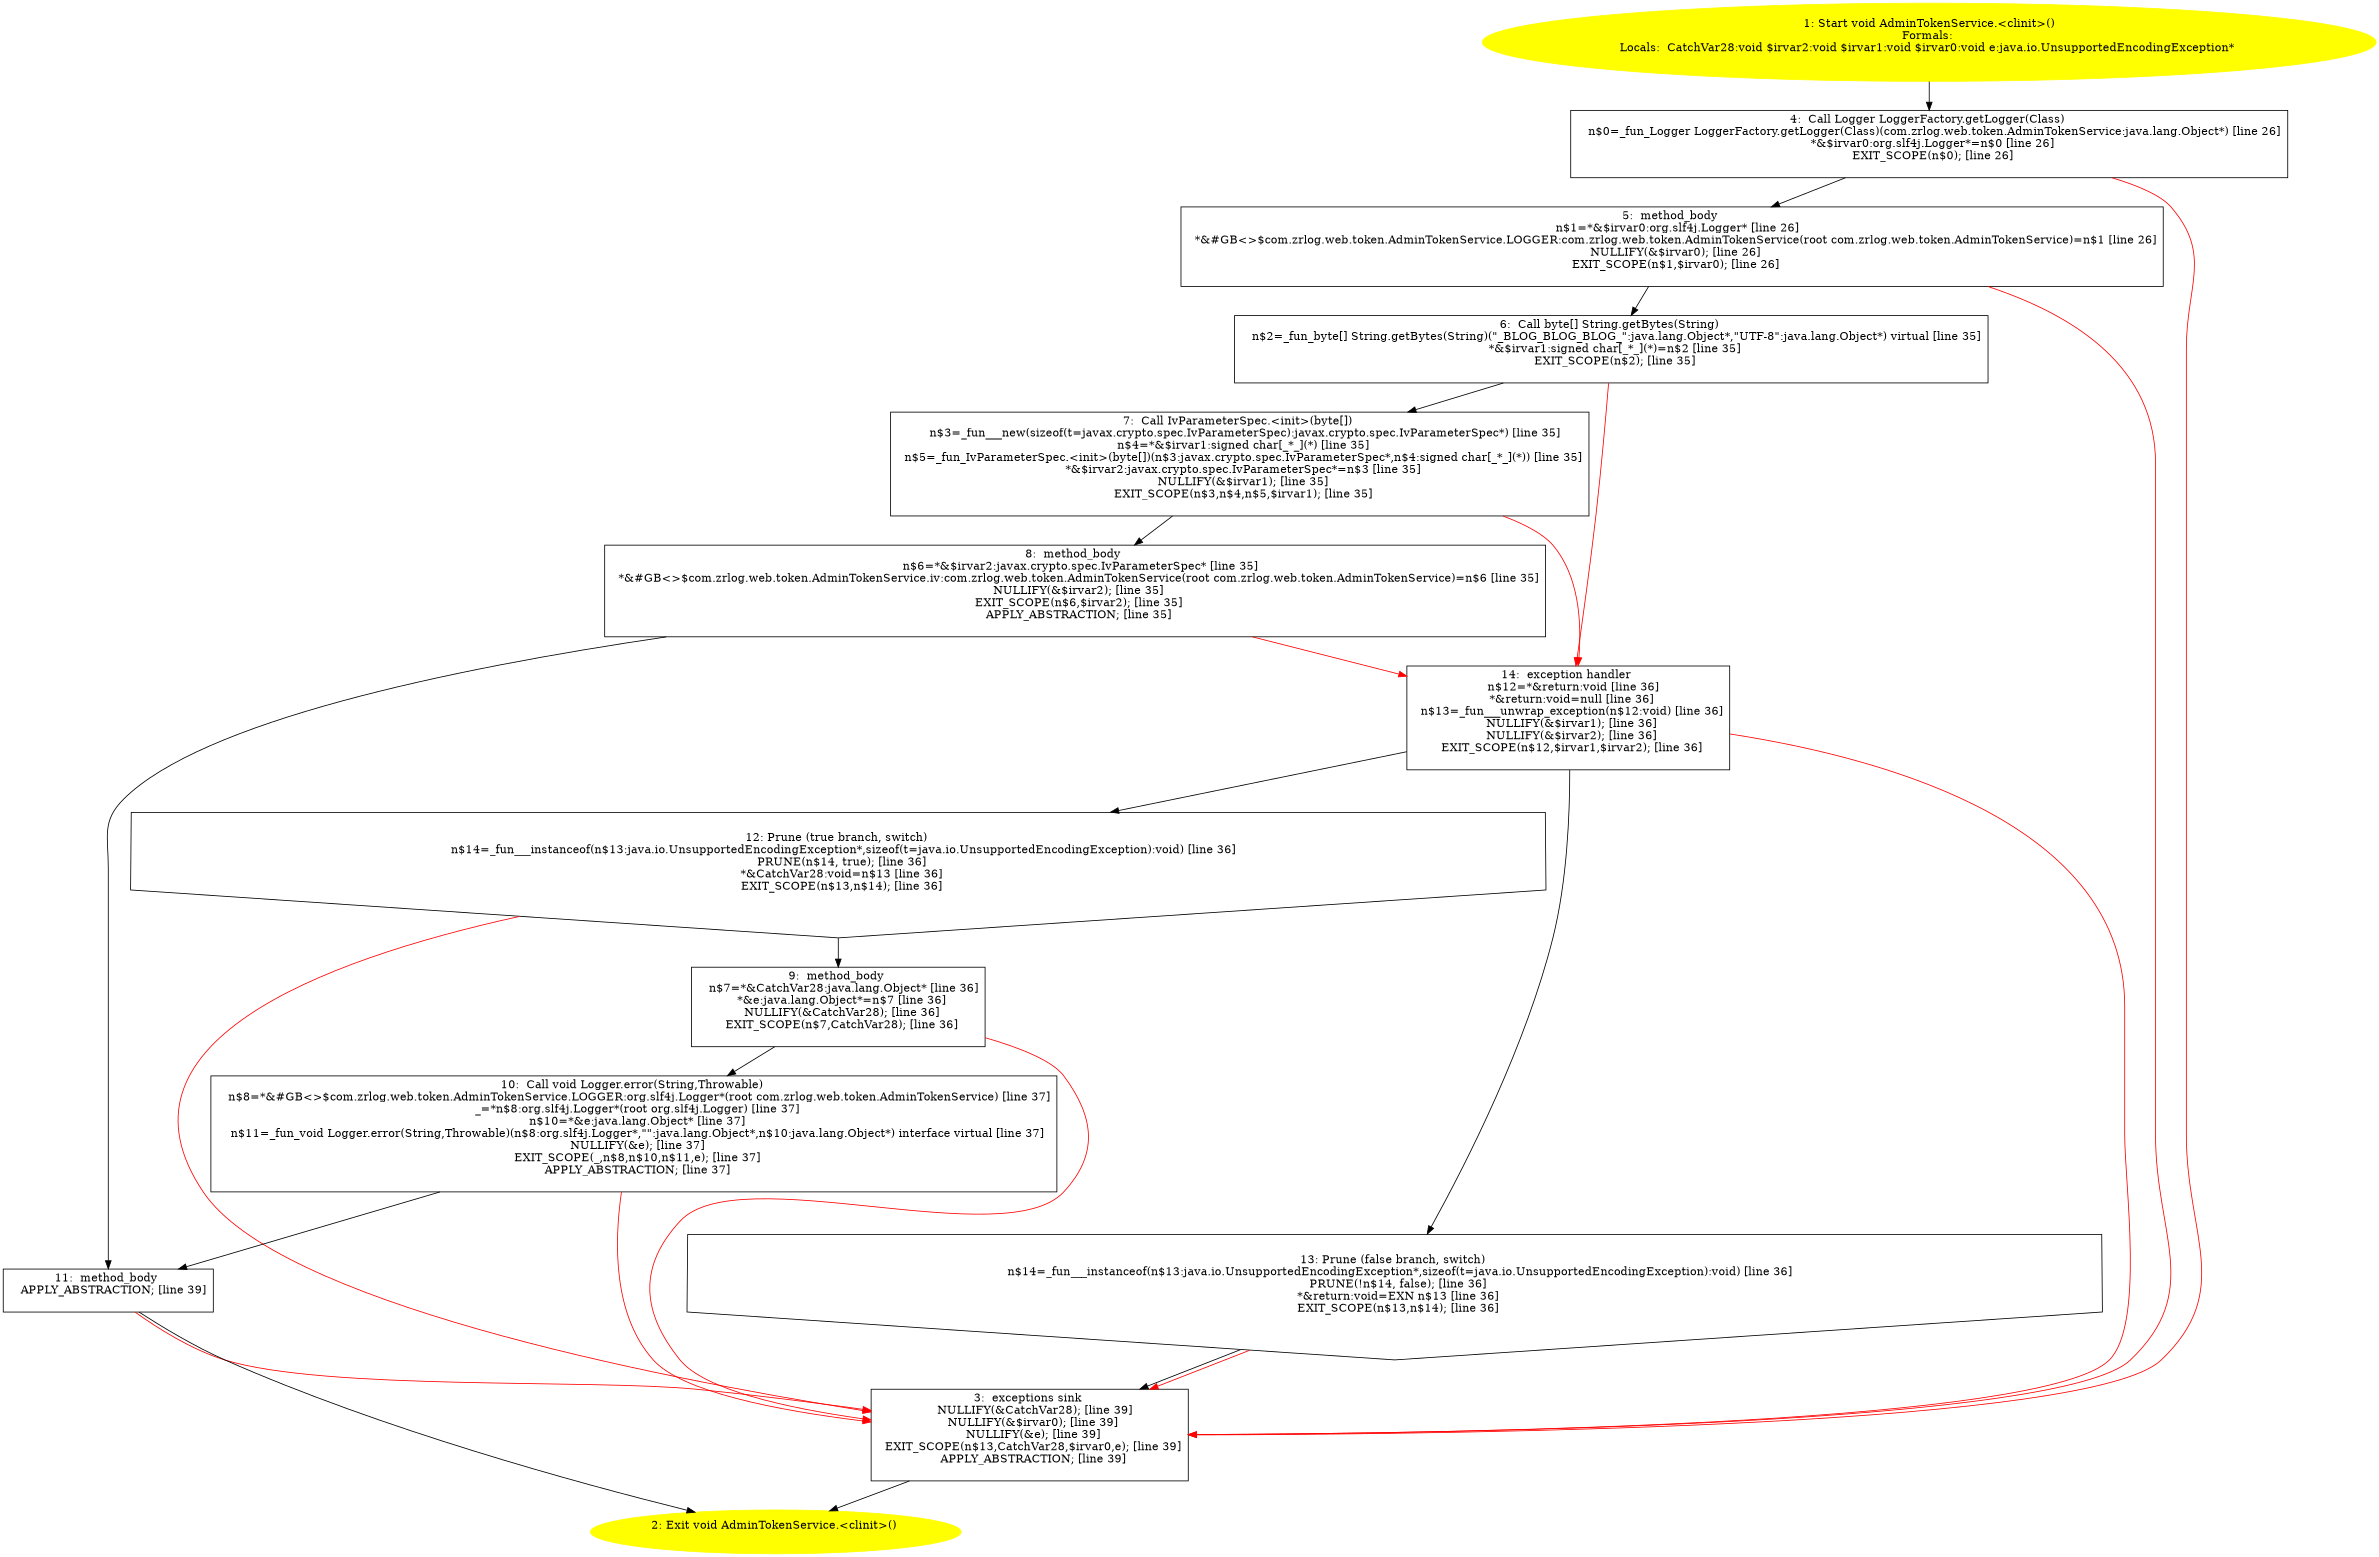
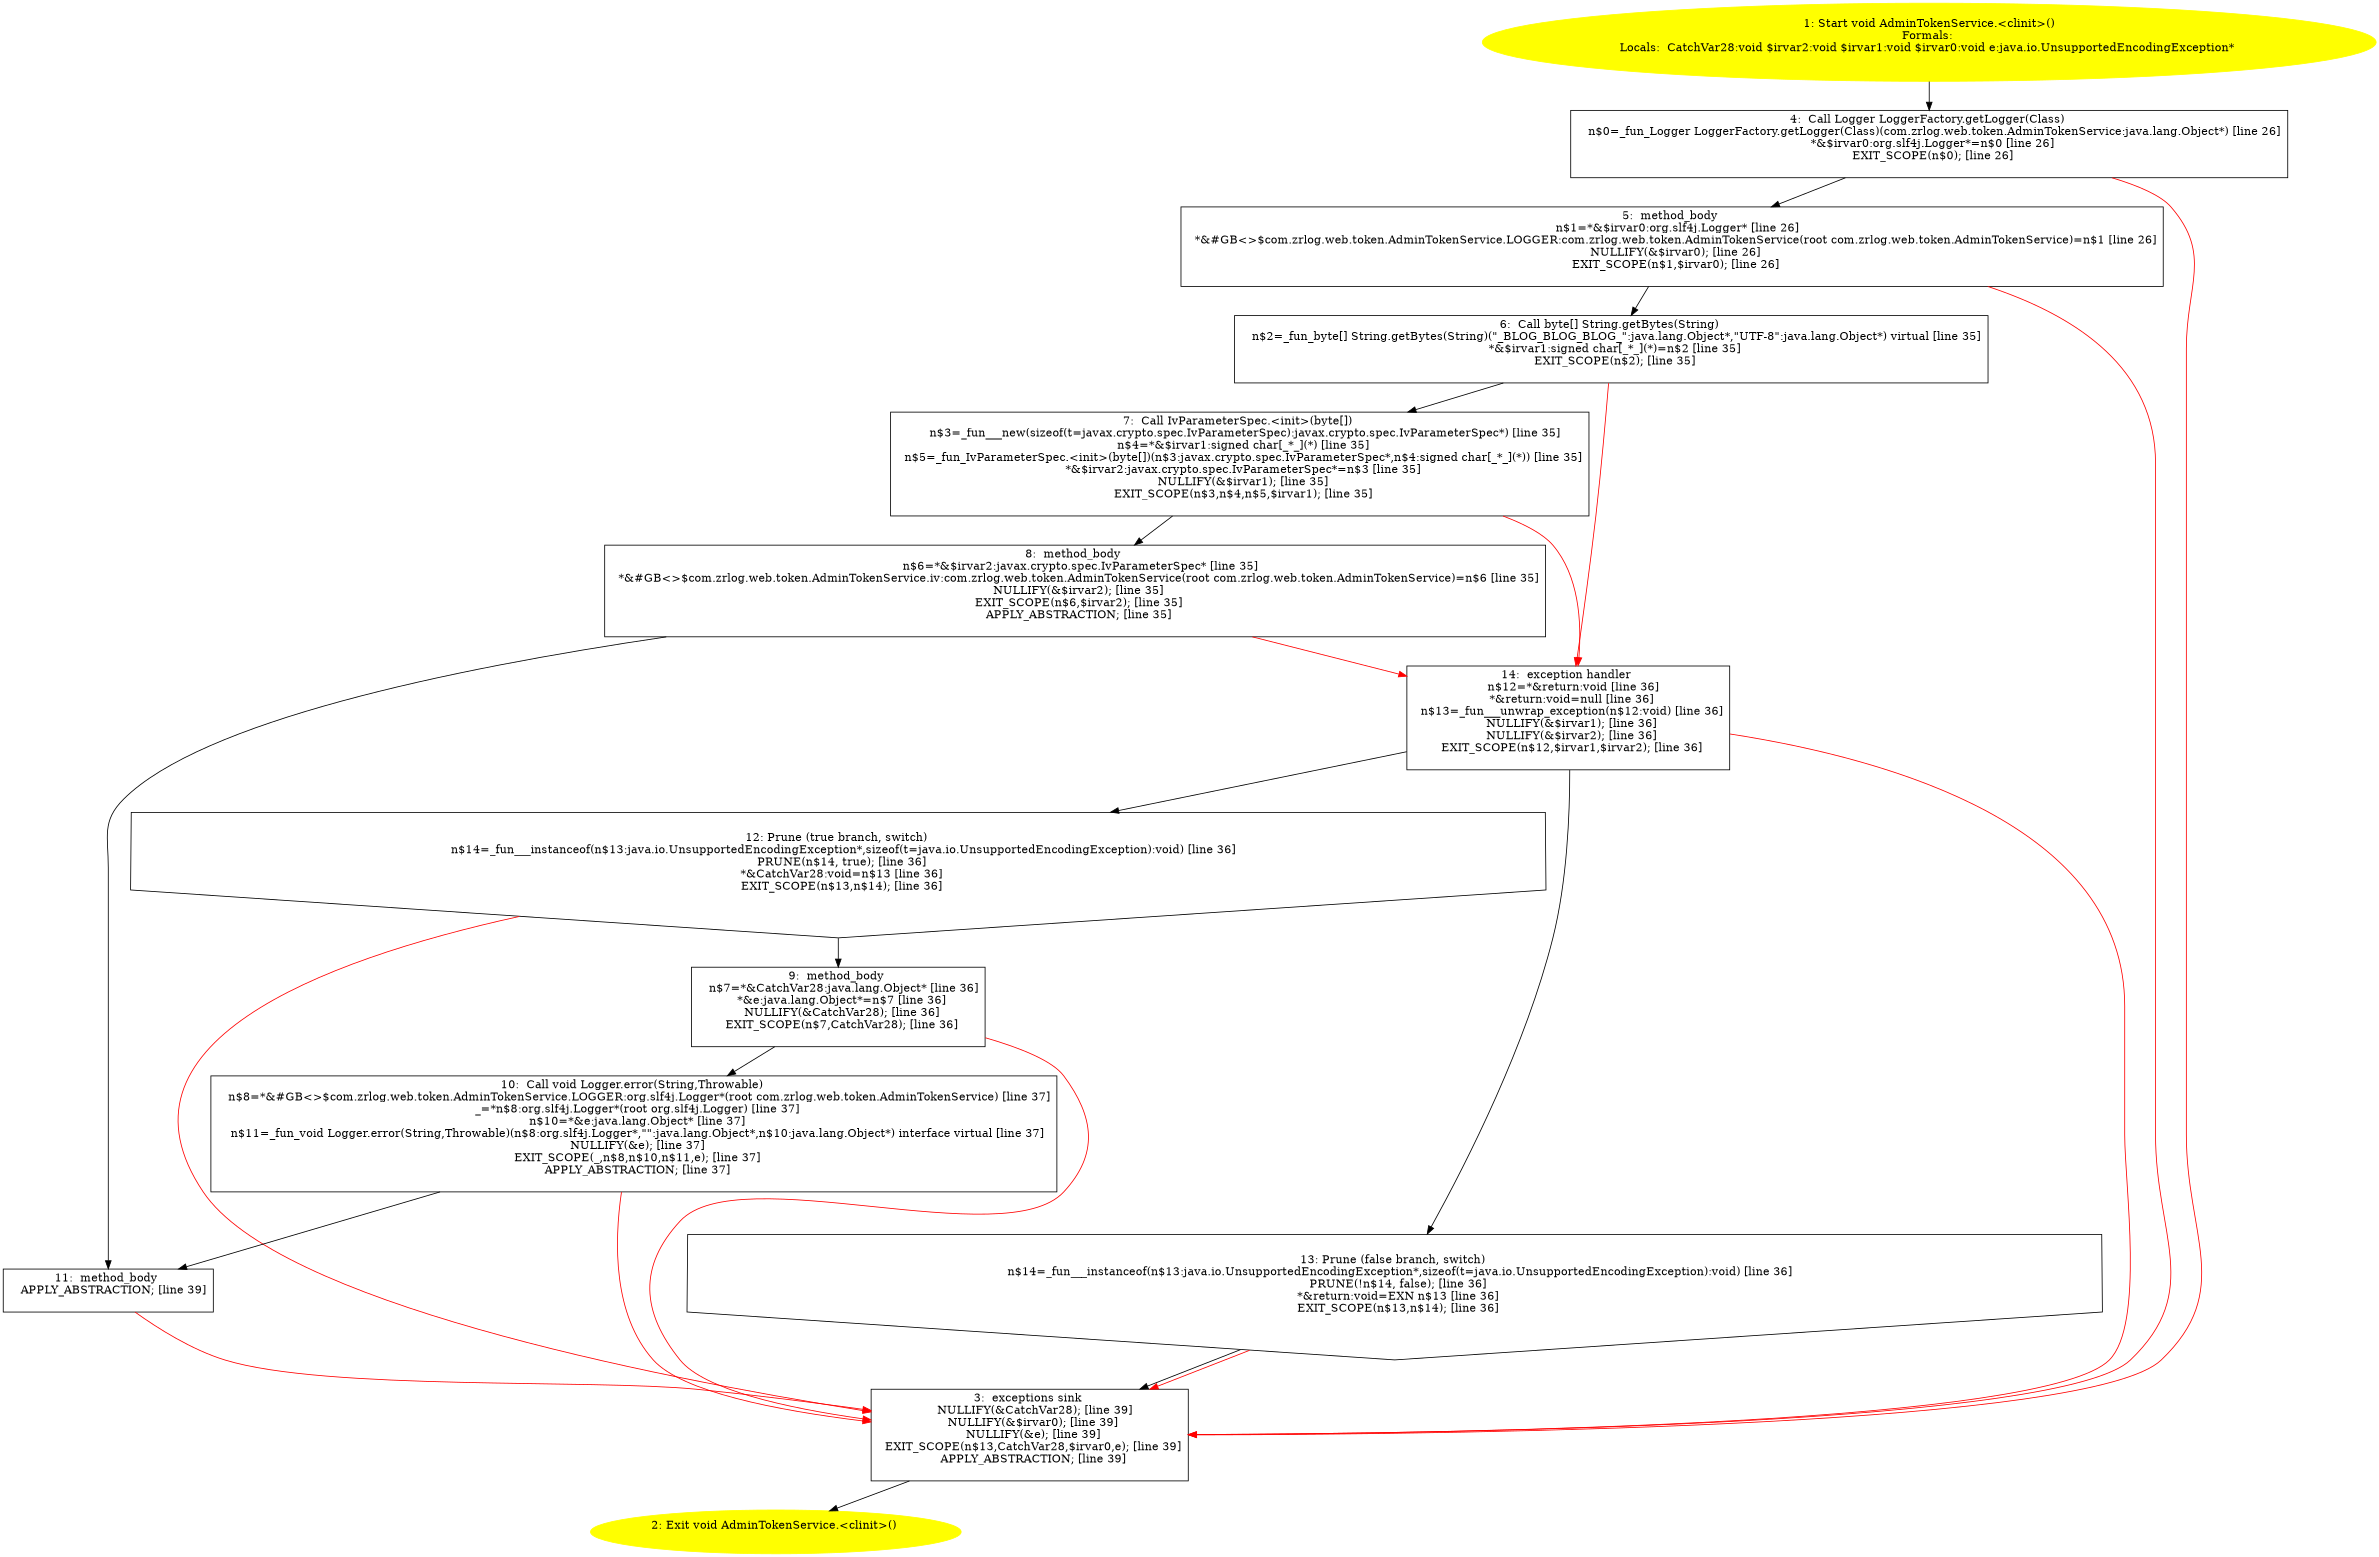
  digraph {
    node [shape=box]
    n1 [color=yellow label="1: Start void AdminTokenService.<clinit>()\nFormals: \nLocals:  CatchVar28:void $irvar2:void $irvar1:void $irvar0:void e:java.io.UnsupportedEncodingException* \n  " style=filled shape=""]
    n2 [label="4:  Call Logger LoggerFactory.getLogger(Class) \n   n$0=_fun_Logger LoggerFactory.getLogger(Class)(com.zrlog.web.token.AdminTokenService:java.lang.Object*) [line 26]\n  *&$irvar0:org.slf4j.Logger*=n$0 [line 26]\n  EXIT_SCOPE(n$0); [line 26]\n "]
    n3 [label="3:  exceptions sink \n   NULLIFY(&CatchVar28); [line 39]\n  NULLIFY(&$irvar0); [line 39]\n  NULLIFY(&e); [line 39]\n  EXIT_SCOPE(n$13,CatchVar28,$irvar0,e); [line 39]\n  APPLY_ABSTRACTION; [line 39]\n "]
    n4 [label="5:  method_body \n   n$1=*&$irvar0:org.slf4j.Logger* [line 26]\n  *&#GB<>$com.zrlog.web.token.AdminTokenService.LOGGER:com.zrlog.web.token.AdminTokenService(root com.zrlog.web.token.AdminTokenService)=n$1 [line 26]\n  NULLIFY(&$irvar0); [line 26]\n  EXIT_SCOPE(n$1,$irvar0); [line 26]\n "]
    n5 [color=yellow label="2: Exit void AdminTokenService.<clinit>() \n  " style=filled shape=""]
    n6 [label="6:  Call byte[] String.getBytes(String) \n   n$2=_fun_byte[] String.getBytes(String)(\"_BLOG_BLOG_BLOG_\":java.lang.Object*,\"UTF-8\":java.lang.Object*) virtual [line 35]\n  *&$irvar1:signed char[_*_](*)=n$2 [line 35]\n  EXIT_SCOPE(n$2); [line 35]\n "]
    n7 [label="7:  Call IvParameterSpec.<init>(byte[]) \n   n$3=_fun___new(sizeof(t=javax.crypto.spec.IvParameterSpec):javax.crypto.spec.IvParameterSpec*) [line 35]\n  n$4=*&$irvar1:signed char[_*_](*) [line 35]\n  n$5=_fun_IvParameterSpec.<init>(byte[])(n$3:javax.crypto.spec.IvParameterSpec*,n$4:signed char[_*_](*)) [line 35]\n  *&$irvar2:javax.crypto.spec.IvParameterSpec*=n$3 [line 35]\n  NULLIFY(&$irvar1); [line 35]\n  EXIT_SCOPE(n$3,n$4,n$5,$irvar1); [line 35]\n "]
    n8 [label="14:  exception handler \n   n$12=*&return:void [line 36]\n  *&return:void=null [line 36]\n  n$13=_fun___unwrap_exception(n$12:void) [line 36]\n  NULLIFY(&$irvar1); [line 36]\n  NULLIFY(&$irvar2); [line 36]\n  EXIT_SCOPE(n$12,$irvar1,$irvar2); [line 36]\n "]
    n9 [label="8:  method_body \n   n$6=*&$irvar2:javax.crypto.spec.IvParameterSpec* [line 35]\n  *&#GB<>$com.zrlog.web.token.AdminTokenService.iv:com.zrlog.web.token.AdminTokenService(root com.zrlog.web.token.AdminTokenService)=n$6 [line 35]\n  NULLIFY(&$irvar2); [line 35]\n  EXIT_SCOPE(n$6,$irvar2); [line 35]\n  APPLY_ABSTRACTION; [line 35]\n "]
    n10 [label="12: Prune (true branch, switch) \n   n$14=_fun___instanceof(n$13:java.io.UnsupportedEncodingException*,sizeof(t=java.io.UnsupportedEncodingException):void) [line 36]\n  PRUNE(n$14, true); [line 36]\n  *&CatchVar28:void=n$13 [line 36]\n  EXIT_SCOPE(n$13,n$14); [line 36]\n " shape=invhouse]
    n11 [label="13: Prune (false branch, switch) \n   n$14=_fun___instanceof(n$13:java.io.UnsupportedEncodingException*,sizeof(t=java.io.UnsupportedEncodingException):void) [line 36]\n  PRUNE(!n$14, false); [line 36]\n  *&return:void=EXN n$13 [line 36]\n  EXIT_SCOPE(n$13,n$14); [line 36]\n " shape=invhouse]
    n12 [label="11:  method_body \n   APPLY_ABSTRACTION; [line 39]\n "]
    n13 [label="9:  method_body \n   n$7=*&CatchVar28:java.lang.Object* [line 36]\n  *&e:java.lang.Object*=n$7 [line 36]\n  NULLIFY(&CatchVar28); [line 36]\n  EXIT_SCOPE(n$7,CatchVar28); [line 36]\n "]
    n14 [label="10:  Call void Logger.error(String,Throwable) \n   n$8=*&#GB<>$com.zrlog.web.token.AdminTokenService.LOGGER:org.slf4j.Logger*(root com.zrlog.web.token.AdminTokenService) [line 37]\n  _=*n$8:org.slf4j.Logger*(root org.slf4j.Logger) [line 37]\n  n$10=*&e:java.lang.Object* [line 37]\n  n$11=_fun_void Logger.error(String,Throwable)(n$8:org.slf4j.Logger*,\"\":java.lang.Object*,n$10:java.lang.Object*) interface virtual [line 37]\n  NULLIFY(&e); [line 37]\n  EXIT_SCOPE(_,n$8,n$10,n$11,e); [line 37]\n  APPLY_ABSTRACTION; [line 37]\n "]
    n1 -> n2
    n2 -> n3 [color=red]
    n2 -> n4
    n3 -> n5
    n4 -> n3 [color=red]
    n4 -> n6
    n6 -> n7
    n6 -> n8 [color=red]
    n7 -> n8 [color=red]
    n7 -> n9
    n8 -> n3 [color=red]
    n8 -> n10
    n8 -> n11
    n9 -> n8 [color=red]
    n9 -> n12
    n10 -> n3 [color=red]
    n10 -> n13
    n11 -> n3
    n11 -> n3 [color=red]
    n12 -> n3 [color=red]
-   n12 -> n5
    n13 -> n3 [color=red]
    n13 -> n14
    n14 -> n3 [color=red]
    n14 -> n12
  }
